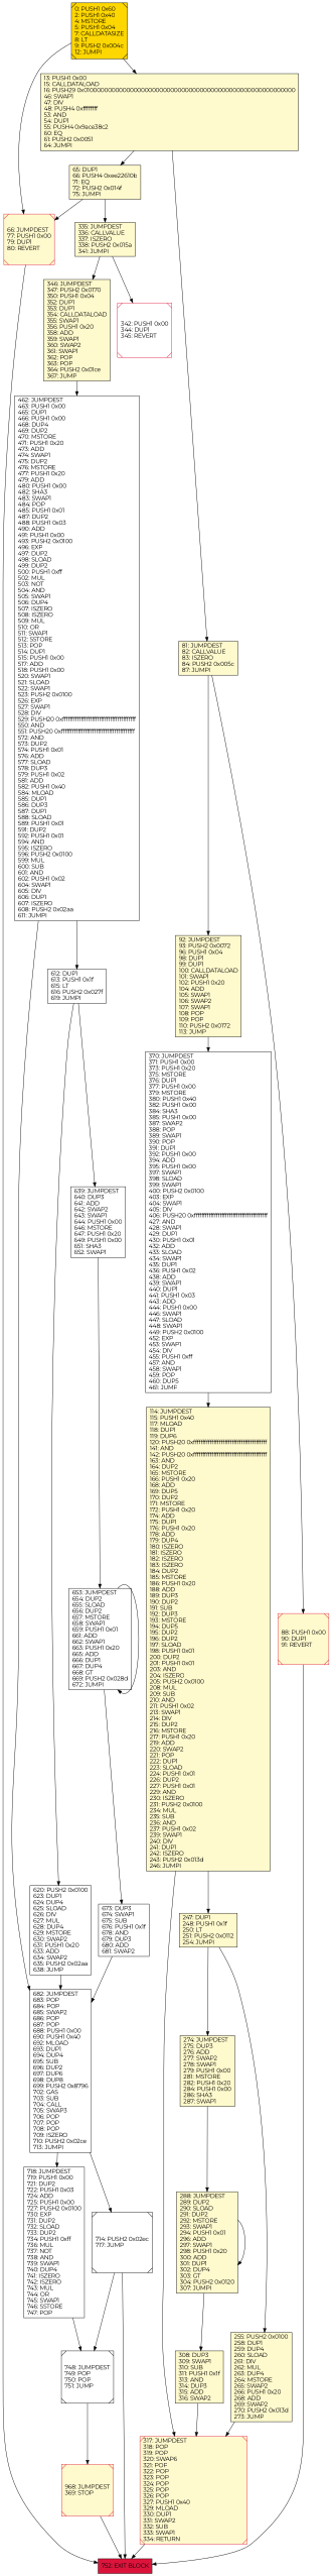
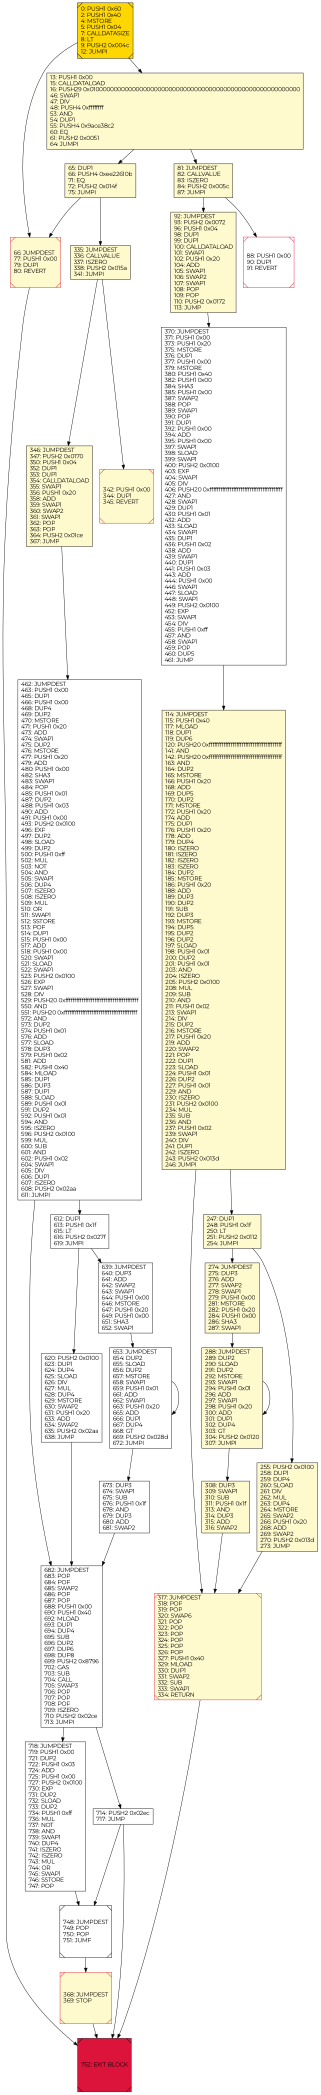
  digraph {
    fontname=Montserrat
    rankdir=UD
    node [color=black fillcolor=lemonchiffon fontcolor=black fontname=Montserrat shape=box style=filled]
    edge [fontname=Montserrat]
    n1 [label="274: JUMPDEST\l275: DUP3\l276: ADD\l277: SWAP2\l278: SWAP1\l279: PUSH1 0x00\l281: MSTORE\l282: PUSH1 0x20\l284: PUSH1 0x00\l286: SHA3\l287: SWAP1\l"]
    n2 [label="288: JUMPDEST\l289: DUP2\l290: SLOAD\l291: DUP2\l292: MSTORE\l293: SWAP1\l294: PUSH1 0x01\l296: ADD\l297: SWAP1\l298: PUSH1 0x20\l300: ADD\l301: DUP1\l302: DUP4\l303: GT\l304: PUSH2 0x0120\l307: JUMPI\l"]
    n3 [label="308: DUP3\l309: SWAP1\l310: SUB\l311: PUSH1 0x1f\l313: AND\l314: DUP3\l315: ADD\l316: SWAP2\l"]
    n4 [color=crimson label="66: JUMPDEST\l77: PUSH1 0x00\l79: DUP1\l80: REVERT\l" shape=Msquare]
-   n5 [fillcolor=crimson label="752: EXIT BLOCK\l"]
+   n5 [fillcolor=crimson label="752: EXIT BLOCK\l" shape=Msquare]
    n6 [color=crimson label="317: JUMPDEST\l318: POP\l319: POP\l320: SWAP6\l321: POP\l322: POP\l323: POP\l324: POP\l325: POP\l326: POP\l327: PUSH1 0x40\l329: MLOAD\l330: DUP1\l331: SWAP2\l332: SUB\l333: SWAP1\l334: RETURN\l" shape=Msquare]
    n7 [fillcolor=white label="620: PUSH2 0x0100\l623: DUP1\l624: DUP4\l625: SLOAD\l626: DIV\l627: MUL\l628: DUP4\l629: MSTORE\l630: SWAP2\l631: PUSH1 0x20\l633: ADD\l634: SWAP2\l635: PUSH2 0x02aa\l638: JUMP\l"]
    n8 [fillcolor=white label="682: JUMPDEST\l683: POP\l684: POP\l685: SWAP2\l686: POP\l687: POP\l688: PUSH1 0x00\l690: PUSH1 0x40\l692: MLOAD\l693: DUP1\l694: DUP4\l695: SUB\l696: DUP2\l697: DUP6\l698: DUP8\l699: PUSH2 0x8796\l702: GAS\l703: SUB\l704: CALL\l705: SWAP3\l706: POP\l707: POP\l708: POP\l709: ISZERO\l710: PUSH2 0x02ce\l713: JUMPI\l"]
    n9 [fillcolor=white label="718: JUMPDEST\l719: PUSH1 0x00\l721: DUP2\l722: PUSH1 0x03\l724: ADD\l725: PUSH1 0x00\l727: PUSH2 0x0100\l730: EXP\l731: DUP2\l732: SLOAD\l733: DUP2\l734: PUSH1 0xff\l736: MUL\l737: NOT\l738: AND\l739: SWAP1\l740: DUP4\l741: ISZERO\l742: ISZERO\l743: MUL\l744: OR\l745: SWAP1\l746: SSTORE\l747: POP\l"]
-   n10 [fillcolor=white label="714: PUSH2 0x02ec\l717: JUMP\l" shape=Msquare]
+   n10 [fillcolor=white label="714: PUSH2 0x02ec\l717: JUMP\l"]
    n11 [fillcolor=white label="612: DUP1\l613: PUSH1 0x1f\l615: LT\l616: PUSH2 0x027f\l619: JUMPI\l"]
    n12 [fillcolor=white label="639: JUMPDEST\l640: DUP3\l641: ADD\l642: SWAP2\l643: SWAP1\l644: PUSH1 0x00\l646: MSTORE\l647: PUSH1 0x20\l649: PUSH1 0x00\l651: SHA3\l652: SWAP1\l"]
    n13 [fillcolor=white label="653: JUMPDEST\l654: DUP2\l655: SLOAD\l656: DUP2\l657: MSTORE\l658: SWAP1\l659: PUSH1 0x01\l661: ADD\l662: SWAP1\l663: PUSH1 0x20\l665: ADD\l666: DUP1\l667: DUP4\l668: GT\l669: PUSH2 0x028d\l672: JUMPI\l"]
    n14 [fillcolor=white label="748: JUMPDEST\l749: POP\l750: POP\l751: JUMP\l" shape=Msquare]
-   n15 [color=crimson label="968: JUMPDEST\l369: STOP\l" shape=Msquare]
+   n15 [color=crimson label="368: JUMPDEST\l369: STOP\l" shape=Msquare]
    n16 [label="65: DUP1\l66: PUSH4 0xee22610b\l71: EQ\l72: PUSH2 0x014f\l75: JUMPI\l"]
    n17 [label="335: JUMPDEST\l336: CALLVALUE\l337: ISZERO\l338: PUSH2 0x015a\l341: JUMPI\l"]
    n18 [label="346: JUMPDEST\l347: PUSH2 0x0170\l350: PUSH1 0x04\l352: DUP1\l353: DUP1\l354: CALLDATALOAD\l355: SWAP1\l356: PUSH1 0x20\l358: ADD\l359: SWAP1\l360: SWAP2\l361: SWAP1\l362: POP\l363: POP\l364: PUSH2 0x01ce\l367: JUMP\l"]
-   n19 [color=crimson fillcolor=white label="342: PUSH1 0x00\l344: DUP1\l345: REVERT\l" shape=Msquare]
+   n19 [color=crimson label="342: PUSH1 0x00\l344: DUP1\l345: REVERT\l" shape=Msquare]
    n20 [fillcolor=white label="462: JUMPDEST\l463: PUSH1 0x00\l465: DUP1\l466: PUSH1 0x00\l468: DUP4\l469: DUP2\l470: MSTORE\l471: PUSH1 0x20\l473: ADD\l474: SWAP1\l475: DUP2\l476: MSTORE\l477: PUSH1 0x20\l479: ADD\l480: PUSH1 0x00\l482: SHA3\l483: SWAP1\l484: POP\l485: PUSH1 0x01\l487: DUP2\l488: PUSH1 0x03\l490: ADD\l491: PUSH1 0x00\l493: PUSH2 0x0100\l496: EXP\l497: DUP2\l498: SLOAD\l499: DUP2\l500: PUSH1 0xff\l502: MUL\l503: NOT\l504: AND\l505: SWAP1\l506: DUP4\l507: ISZERO\l508: ISZERO\l509: MUL\l510: OR\l511: SWAP1\l512: SSTORE\l513: POP\l514: DUP1\l515: PUSH1 0x00\l517: ADD\l518: PUSH1 0x00\l520: SWAP1\l521: SLOAD\l522: SWAP1\l523: PUSH2 0x0100\l526: EXP\l527: SWAP1\l528: DIV\l529: PUSH20 0xffffffffffffffffffffffffffffffffffffffff\l550: AND\l551: PUSH20 0xffffffffffffffffffffffffffffffffffffffff\l572: AND\l573: DUP2\l574: PUSH1 0x01\l576: ADD\l577: SLOAD\l578: DUP3\l579: PUSH1 0x02\l581: ADD\l582: PUSH1 0x40\l584: MLOAD\l585: DUP1\l586: DUP3\l587: DUP1\l588: SLOAD\l589: PUSH1 0x01\l591: DUP2\l592: PUSH1 0x01\l594: AND\l595: ISZERO\l596: PUSH2 0x0100\l599: MUL\l600: SUB\l601: AND\l602: PUSH1 0x02\l604: SWAP1\l605: DIV\l606: DUP1\l607: ISZERO\l608: PUSH2 0x02aa\l611: JUMPI\l"]
    n21 [fillcolor=white label="673: DUP3\l674: SWAP1\l675: SUB\l676: PUSH1 0x1f\l678: AND\l679: DUP3\l680: ADD\l681: SWAP2\l"]
    n22 [fillcolor=gold label="0: PUSH1 0x60\l2: PUSH1 0x40\l4: MSTORE\l5: PUSH1 0x04\l7: CALLDATASIZE\l8: LT\l9: PUSH2 0x004c\l12: JUMPI\l" shape=Msquare]
    n23 [label="13: PUSH1 0x00\l15: CALLDATALOAD\l16: PUSH29 0x0100000000000000000000000000000000000000000000000000000000\l46: SWAP1\l47: DIV\l48: PUSH4 0xffffffff\l53: AND\l54: DUP1\l55: PUSH4 0x9ace38c2\l60: EQ\l61: PUSH2 0x0051\l64: JUMPI\l"]
    n24 [label="81: JUMPDEST\l82: CALLVALUE\l83: ISZERO\l84: PUSH2 0x005c\l87: JUMPI\l"]
    n25 [label="92: JUMPDEST\l93: PUSH2 0x0072\l96: PUSH1 0x04\l98: DUP1\l99: DUP1\l100: CALLDATALOAD\l101: SWAP1\l102: PUSH1 0x20\l104: ADD\l105: SWAP1\l106: SWAP2\l107: SWAP1\l108: POP\l109: POP\l110: PUSH2 0x0172\l113: JUMP\l"]
    n26 [fillcolor=white label="370: JUMPDEST\l371: PUSH1 0x00\l373: PUSH1 0x20\l375: MSTORE\l376: DUP1\l377: PUSH1 0x00\l379: MSTORE\l380: PUSH1 0x40\l382: PUSH1 0x00\l384: SHA3\l385: PUSH1 0x00\l387: SWAP2\l388: POP\l389: SWAP1\l390: POP\l391: DUP1\l392: PUSH1 0x00\l394: ADD\l395: PUSH1 0x00\l397: SWAP1\l398: SLOAD\l399: SWAP1\l400: PUSH2 0x0100\l403: EXP\l404: SWAP1\l405: DIV\l406: PUSH20 0xffffffffffffffffffffffffffffffffffffffff\l427: AND\l428: SWAP1\l429: DUP1\l430: PUSH1 0x01\l432: ADD\l433: SLOAD\l434: SWAP1\l435: DUP1\l436: PUSH1 0x02\l438: ADD\l439: SWAP1\l440: DUP1\l441: PUSH1 0x03\l443: ADD\l444: PUSH1 0x00\l446: SWAP1\l447: SLOAD\l448: SWAP1\l449: PUSH2 0x0100\l452: EXP\l453: SWAP1\l454: DIV\l455: PUSH1 0xff\l457: AND\l458: SWAP1\l459: POP\l460: DUP5\l461: JUMP\l"]
    n27 [label="114: JUMPDEST\l115: PUSH1 0x40\l117: MLOAD\l118: DUP1\l119: DUP6\l120: PUSH20 0xffffffffffffffffffffffffffffffffffffffff\l141: AND\l142: PUSH20 0xffffffffffffffffffffffffffffffffffffffff\l163: AND\l164: DUP2\l165: MSTORE\l166: PUSH1 0x20\l168: ADD\l169: DUP5\l170: DUP2\l171: MSTORE\l172: PUSH1 0x20\l174: ADD\l175: DUP1\l176: PUSH1 0x20\l178: ADD\l179: DUP4\l180: ISZERO\l181: ISZERO\l182: ISZERO\l183: ISZERO\l184: DUP2\l185: MSTORE\l186: PUSH1 0x20\l188: ADD\l189: DUP3\l190: DUP2\l191: SUB\l192: DUP3\l193: MSTORE\l194: DUP5\l195: DUP2\l196: DUP2\l197: SLOAD\l198: PUSH1 0x01\l200: DUP2\l201: PUSH1 0x01\l203: AND\l204: ISZERO\l205: PUSH2 0x0100\l208: MUL\l209: SUB\l210: AND\l211: PUSH1 0x02\l213: SWAP1\l214: DIV\l215: DUP2\l216: MSTORE\l217: PUSH1 0x20\l219: ADD\l220: SWAP2\l221: POP\l222: DUP1\l223: SLOAD\l224: PUSH1 0x01\l226: DUP2\l227: PUSH1 0x01\l229: AND\l230: ISZERO\l231: PUSH2 0x0100\l234: MUL\l235: SUB\l236: AND\l237: PUSH1 0x02\l239: SWAP1\l240: DIV\l241: DUP1\l242: ISZERO\l243: PUSH2 0x013d\l246: JUMPI\l"]
    n28 [label="255: PUSH2 0x0100\l258: DUP1\l259: DUP4\l260: SLOAD\l261: DIV\l262: MUL\l263: DUP4\l264: MSTORE\l265: SWAP2\l266: PUSH1 0x20\l268: ADD\l269: SWAP2\l270: PUSH2 0x013d\l273: JUMP\l"]
-   n29 [color=crimson label="88: PUSH1 0x00\l90: DUP1\l91: REVERT\l" shape=Msquare]
+   n29 [color=crimson fillcolor=white label="88: PUSH1 0x00\l90: DUP1\l91: REVERT\l" shape=Msquare]
    n30 [label="247: DUP1\l248: PUSH1 0x1f\l250: LT\l251: PUSH2 0x0112\l254: JUMPI\l"]
    n1 -> n2
    n2 -> n2
    n2 -> n3
    n3 -> n6
    n4 -> n5
    n6 -> n5
    n7 -> n8
    n8 -> n9
    n8 -> n10
    n9 -> n14
    n10 -> n5
    n10 -> n14
    n11 -> n7
    n11 -> n12
    n12 -> n13
    n13 -> n13
    n13 -> n21
    n14 -> n15
    n15 -> n5
    n16 -> n4
    n16 -> n17
    n17 -> n18
    n17 -> n19
    n18 -> n20
    n20 -> n8
    n20 -> n11
    n21 -> n8
    n22 -> n4
    n22 -> n23
    n23 -> n16
    n23 -> n24
    n24 -> n25
    n24 -> n29
    n25 -> n26
    n26 -> n27
    n27 -> n6
    n27 -> n30
    n28 -> n6
-   n29 -> n5
    n30 -> n1
    n30 -> n28
  }
